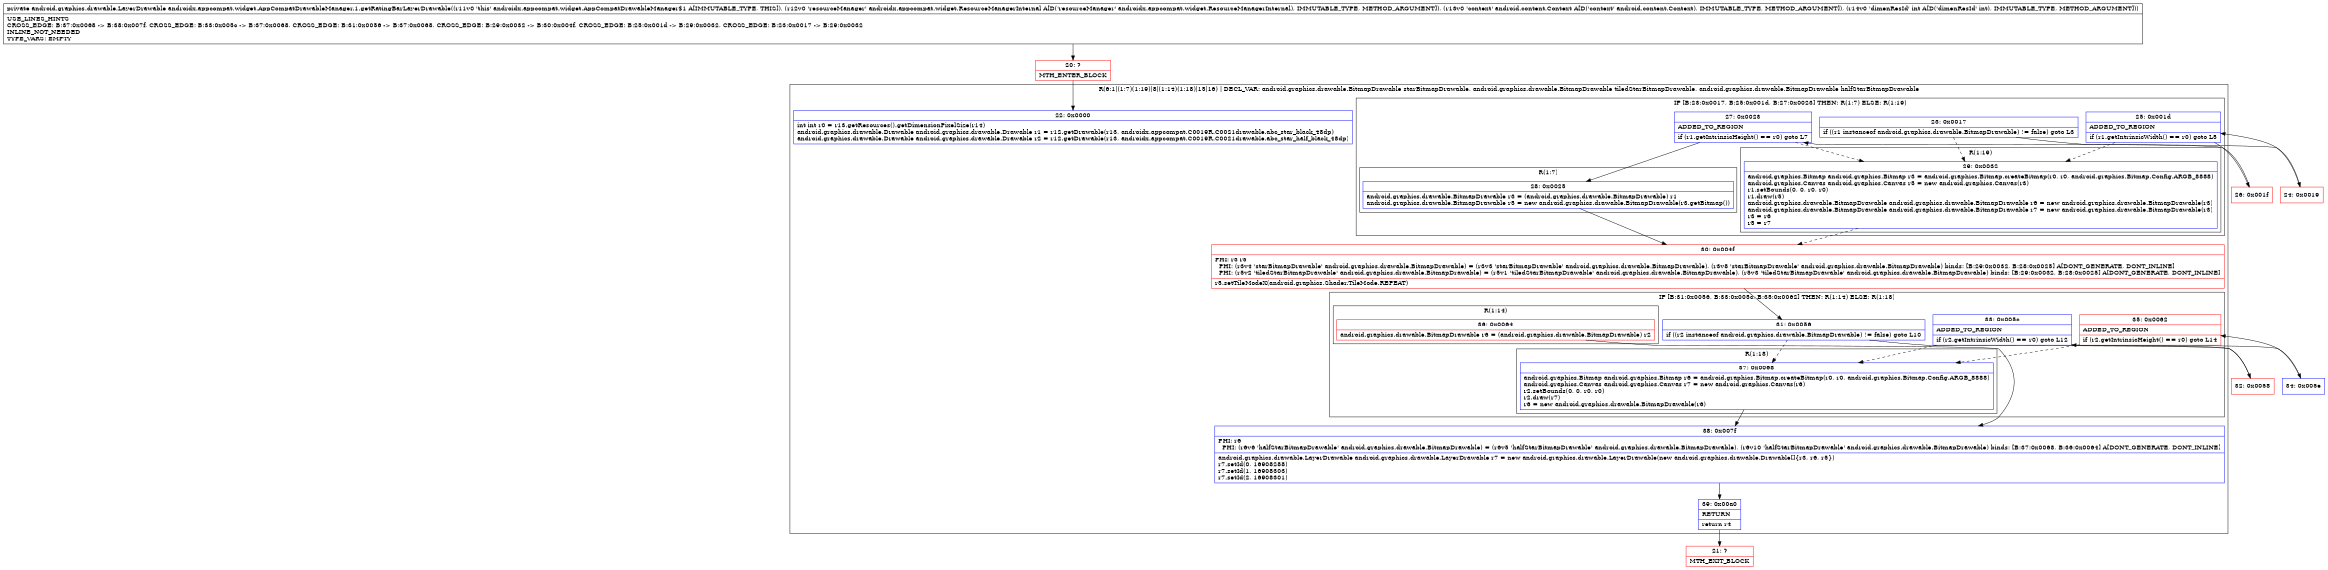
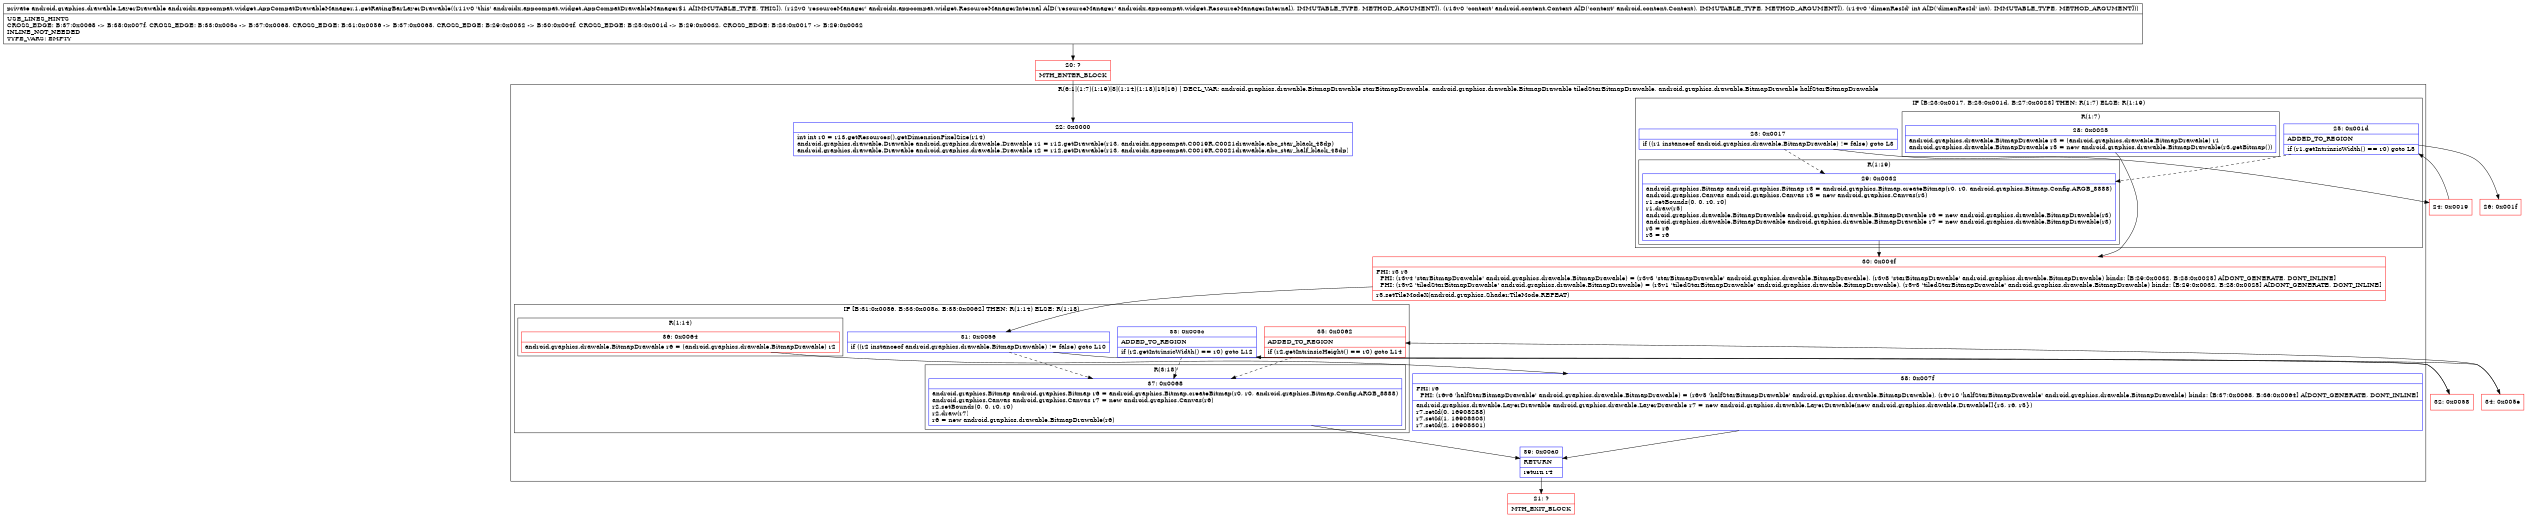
  digraph {
    node [color=blue shape=record]
    n1 [label="{28\:\ 0x0025|android.graphics.drawable.BitmapDrawable r3 = (android.graphics.drawable.BitmapDrawable) r1\landroid.graphics.drawable.BitmapDrawable r5 = new android.graphics.drawable.BitmapDrawable(r3.getBitmap())\l}"]
-   n2 [label="{29\:\ 0x0032|android.graphics.Bitmap android.graphics.Bitmap r3 = android.graphics.Bitmap.createBitmap(r0, r0, android.graphics.Bitmap.Config.ARGB_8888)\landroid.graphics.Canvas android.graphics.Canvas r5 = new android.graphics.Canvas(r3)\lr1.setBounds(0, 0, r0, r0)\lr1.draw(r5)\landroid.graphics.drawable.BitmapDrawable android.graphics.drawable.BitmapDrawable r6 = new android.graphics.drawable.BitmapDrawable(r3)\landroid.graphics.drawable.BitmapDrawable android.graphics.drawable.BitmapDrawable r7 = new android.graphics.drawable.BitmapDrawable(r3)\lr3 = r6\lr5 = r7\l}"]
+   n2 [label="{29\:\ 0x0032|android.graphics.Bitmap android.graphics.Bitmap r3 = android.graphics.Bitmap.createBitmap(r0, r0, android.graphics.Bitmap.Config.ARGB_8888)\landroid.graphics.Canvas android.graphics.Canvas r5 = new android.graphics.Canvas(r3)\lr1.setBounds(0, 0, r0, r0)\lr1.draw(r5)\landroid.graphics.drawable.BitmapDrawable android.graphics.drawable.BitmapDrawable r6 = new android.graphics.drawable.BitmapDrawable(r3)\landroid.graphics.drawable.BitmapDrawable android.graphics.drawable.BitmapDrawable r7 = new android.graphics.drawable.BitmapDrawable(r3)\lr3 = r6\lr5 = r6\l}"]
    n3 [label="{23\:\ 0x0017|if ((r1 instanceof android.graphics.drawable.BitmapDrawable) != false) goto L3\l}"]
    n4 [label="{25\:\ 0x001d|ADDED_TO_REGION\l|if (r1.getIntrinsicWidth() == r0) goto L5\l}"]
-   n5 [label="{27\:\ 0x0023|ADDED_TO_REGION\l|if (r1.getIntrinsicHeight() == r0) goto L7\l}"]
    n6 [color=red label="{36\:\ 0x0064|android.graphics.drawable.BitmapDrawable r6 = (android.graphics.drawable.BitmapDrawable) r2\l}"]
    n7 [label="{37\:\ 0x0068|android.graphics.Bitmap android.graphics.Bitmap r6 = android.graphics.Bitmap.createBitmap(r0, r0, android.graphics.Bitmap.Config.ARGB_8888)\landroid.graphics.Canvas android.graphics.Canvas r7 = new android.graphics.Canvas(r6)\lr2.setBounds(0, 0, r0, r0)\lr2.draw(r7)\lr6 = new android.graphics.drawable.BitmapDrawable(r6)\l}"]
    n8 [label="{31\:\ 0x0056|if ((r2 instanceof android.graphics.drawable.BitmapDrawable) != false) goto L10\l}"]
    n9 [label="{33\:\ 0x005c|ADDED_TO_REGION\l|if (r2.getIntrinsicWidth() == r0) goto L12\l}"]
    n10 [color=red label="{35\:\ 0x0062|ADDED_TO_REGION\l|if (r2.getIntrinsicHeight() == r0) goto L14\l}"]
    n11 [label="{22\:\ 0x0000|int int r0 = r13.getResources().getDimensionPixelSize(r14)\landroid.graphics.drawable.Drawable android.graphics.drawable.Drawable r1 = r12.getDrawable(r13, androidx.appcompat.C0019R.C0021drawable.abc_star_black_48dp)\landroid.graphics.drawable.Drawable android.graphics.drawable.Drawable r2 = r12.getDrawable(r13, androidx.appcompat.C0019R.C0021drawable.abc_star_half_black_48dp)\l}"]
    n12 [color=red label="{30\:\ 0x004f|PHI: r3 r5 \l  PHI: (r3v4 'starBitmapDrawable' android.graphics.drawable.BitmapDrawable) = (r3v3 'starBitmapDrawable' android.graphics.drawable.BitmapDrawable), (r3v8 'starBitmapDrawable' android.graphics.drawable.BitmapDrawable) binds: [B:29:0x0032, B:28:0x0025] A[DONT_GENERATE, DONT_INLINE]\l  PHI: (r5v2 'tiledStarBitmapDrawable' android.graphics.drawable.BitmapDrawable) = (r5v1 'tiledStarBitmapDrawable' android.graphics.drawable.BitmapDrawable), (r5v3 'tiledStarBitmapDrawable' android.graphics.drawable.BitmapDrawable) binds: [B:29:0x0032, B:28:0x0025] A[DONT_GENERATE, DONT_INLINE]\l|r5.setTileModeX(android.graphics.Shader.TileMode.REPEAT)\l}"]
    n13 [label="{38\:\ 0x007f|PHI: r6 \l  PHI: (r6v6 'halfStarBitmapDrawable' android.graphics.drawable.BitmapDrawable) = (r6v5 'halfStarBitmapDrawable' android.graphics.drawable.BitmapDrawable), (r6v10 'halfStarBitmapDrawable' android.graphics.drawable.BitmapDrawable) binds: [B:37:0x0068, B:36:0x0064] A[DONT_GENERATE, DONT_INLINE]\l|android.graphics.drawable.LayerDrawable android.graphics.drawable.LayerDrawable r7 = new android.graphics.drawable.LayerDrawable(new android.graphics.drawable.Drawable[]\{r3, r6, r5\})\lr7.setId(0, 16908288)\lr7.setId(1, 16908303)\lr7.setId(2, 16908301)\l}"]
    n14 [label="{39\:\ 0x00a0|RETURN\l|return r4\l}"]
    n15 [color=red label="{24\:\ 0x0019}"]
    n16 [color=red label="{26\:\ 0x001f}"]
    n17 [color=red label="{32\:\ 0x0058}"]
-   n18 [label="{34\:\ 0x005e}"]
+   n18 [color=red label="{34\:\ 0x005e}"]
    n19 [color=red label="{21\:\ ?|MTH_EXIT_BLOCK\l}"]
    n20 [color=red label="{20\:\ ?|MTH_ENTER_BLOCK\l}"]
    n21 [label="{private android.graphics.drawable.LayerDrawable androidx.appcompat.widget.AppCompatDrawableManager.1.getRatingBarLayerDrawable((r11v0 'this' androidx.appcompat.widget.AppCompatDrawableManager$1 A[IMMUTABLE_TYPE, THIS]), (r12v0 'resourceManager' androidx.appcompat.widget.ResourceManagerInternal A[D('resourceManager' androidx.appcompat.widget.ResourceManagerInternal), IMMUTABLE_TYPE, METHOD_ARGUMENT]), (r13v0 'context' android.content.Context A[D('context' android.content.Context), IMMUTABLE_TYPE, METHOD_ARGUMENT]), (r14v0 'dimenResId' int A[D('dimenResId' int), IMMUTABLE_TYPE, METHOD_ARGUMENT]))  | USE_LINES_HINTS\lCROSS_EDGE: B:37:0x0068 \-\> B:38:0x007f, CROSS_EDGE: B:33:0x005c \-\> B:37:0x0068, CROSS_EDGE: B:31:0x0056 \-\> B:37:0x0068, CROSS_EDGE: B:29:0x0032 \-\> B:30:0x004f, CROSS_EDGE: B:25:0x001d \-\> B:29:0x0032, CROSS_EDGE: B:23:0x0017 \-\> B:29:0x0032\lINLINE_NOT_NEEDED\lTYPE_VARS: EMPTY\l}" color=""]
    subgraph cluster_1 {
      label="R(6:1|(1:7)(1:19)|8|(1:14)(1:18)|15|16) | DECL_VAR: android.graphics.drawable.BitmapDrawable starBitmapDrawable, android.graphics.drawable.BitmapDrawable tiledStarBitmapDrawable, android.graphics.drawable.BitmapDrawable halfStarBitmapDrawable\l"
      n11
      n12
      n13
      n14
      subgraph cluster_2 {
        label="IF [B:23:0x0017, B:25:0x001d, B:27:0x0023] THEN: R(1:7) ELSE: R(1:19)"
        n3
        n4
-       n5
        subgraph cluster_3 {
          label="R(1:7)"
          n1
        }
        subgraph cluster_4 {
          label="R(1:19)"
          n2
        }
      }
      subgraph cluster_5 {
        label="IF [B:31:0x0056, B:33:0x005c, B:35:0x0062] THEN: R(1:14) ELSE: R(1:18)"
        n8
        n9
        n10
        subgraph cluster_6 {
          label="R(1:14)"
          n6
        }
        subgraph cluster_7 {
-         label="R(1:18)"
+         label="R(3:18)"
          n7
        }
      }
    }
    n1 -> n12
-   n2 -> n12 [style=dashed]
+   n2 -> n12
    n3 -> n2 [style=dashed]
    n3 -> n15
    n4 -> n2 [style=dashed]
    n4 -> n16
-   n5 -> n1
-   n5 -> n2 [style=dashed]
    n6 -> n13
-   n7 -> n13
+   n7 -> n14
    n8 -> n7 [style=dashed]
    n8 -> n17
    n9 -> n7 [style=dashed]
    n9 -> n18
    n10 -> n7 [style=dashed]
    n12 -> n8
    n13 -> n14
    n14 -> n19
    n15 -> n4
-   n16 -> n5
    n17 -> n9
    n18 -> n10
    n20 -> n11
    n21 -> n20
  }
